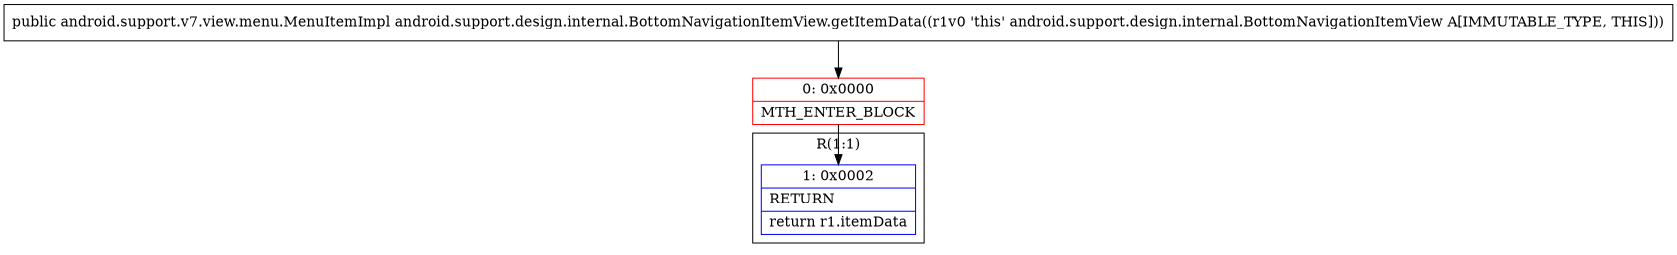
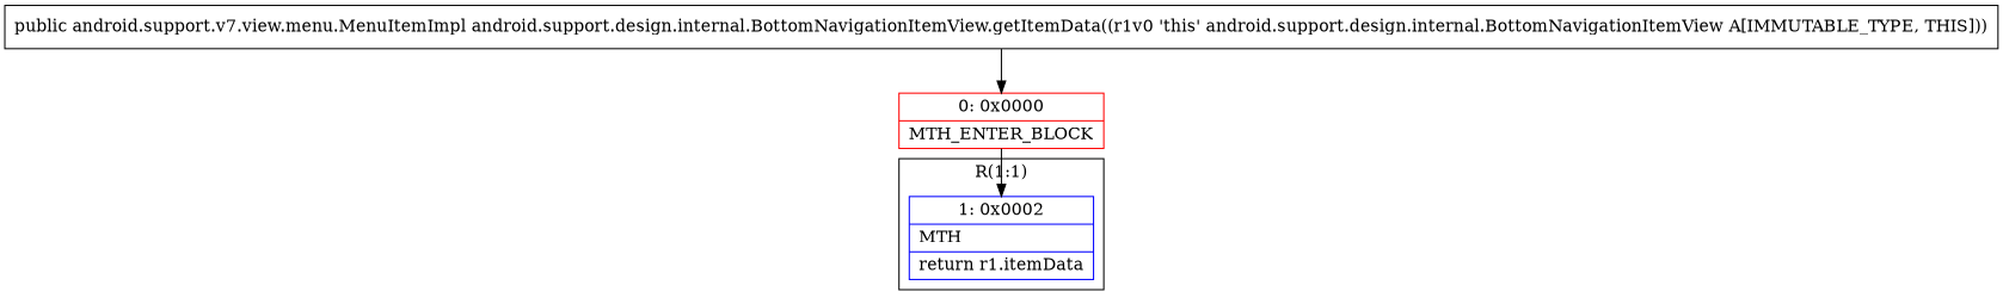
  digraph {
    node [shape=record]
-   n1 [color=blue label="{1\:\ 0x0002|RETURN\l|return r1.itemData\l}"]
+   n1 [color=blue label="{1\:\ 0x0002|MTH\l|return r1.itemData\l}"]
    n2 [color=red label="{0\:\ 0x0000|MTH_ENTER_BLOCK\l}"]
    n3 [label="{public android.support.v7.view.menu.MenuItemImpl android.support.design.internal.BottomNavigationItemView.getItemData((r1v0 'this' android.support.design.internal.BottomNavigationItemView A[IMMUTABLE_TYPE, THIS])) }"]
    subgraph cluster_1 {
      label="R(1:1)"
      n1
    }
    n2 -> n1
    n3 -> n2
  }
